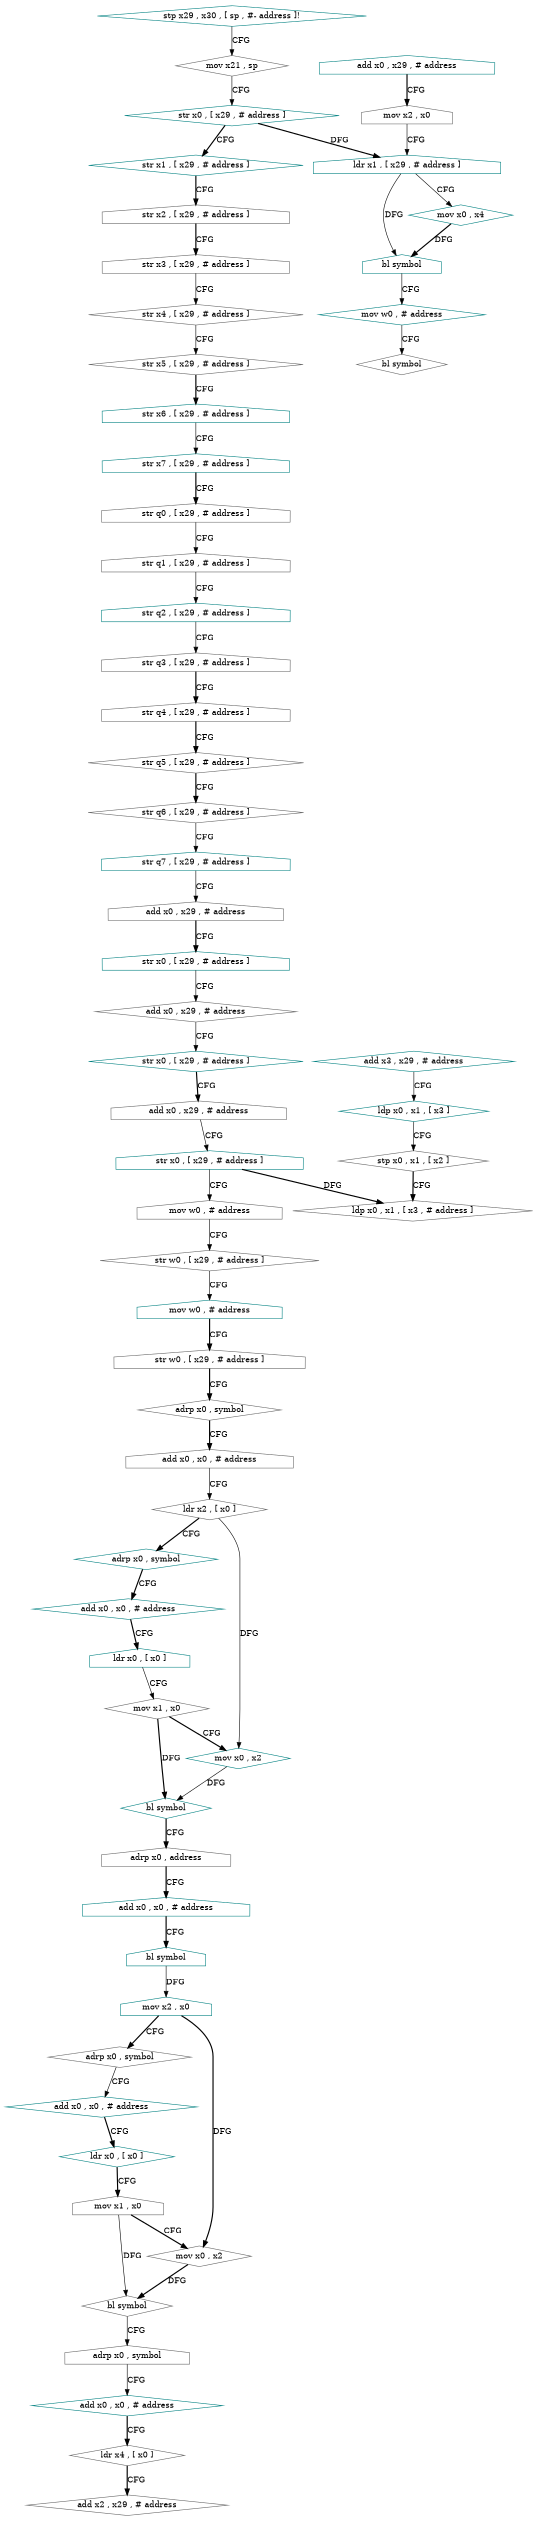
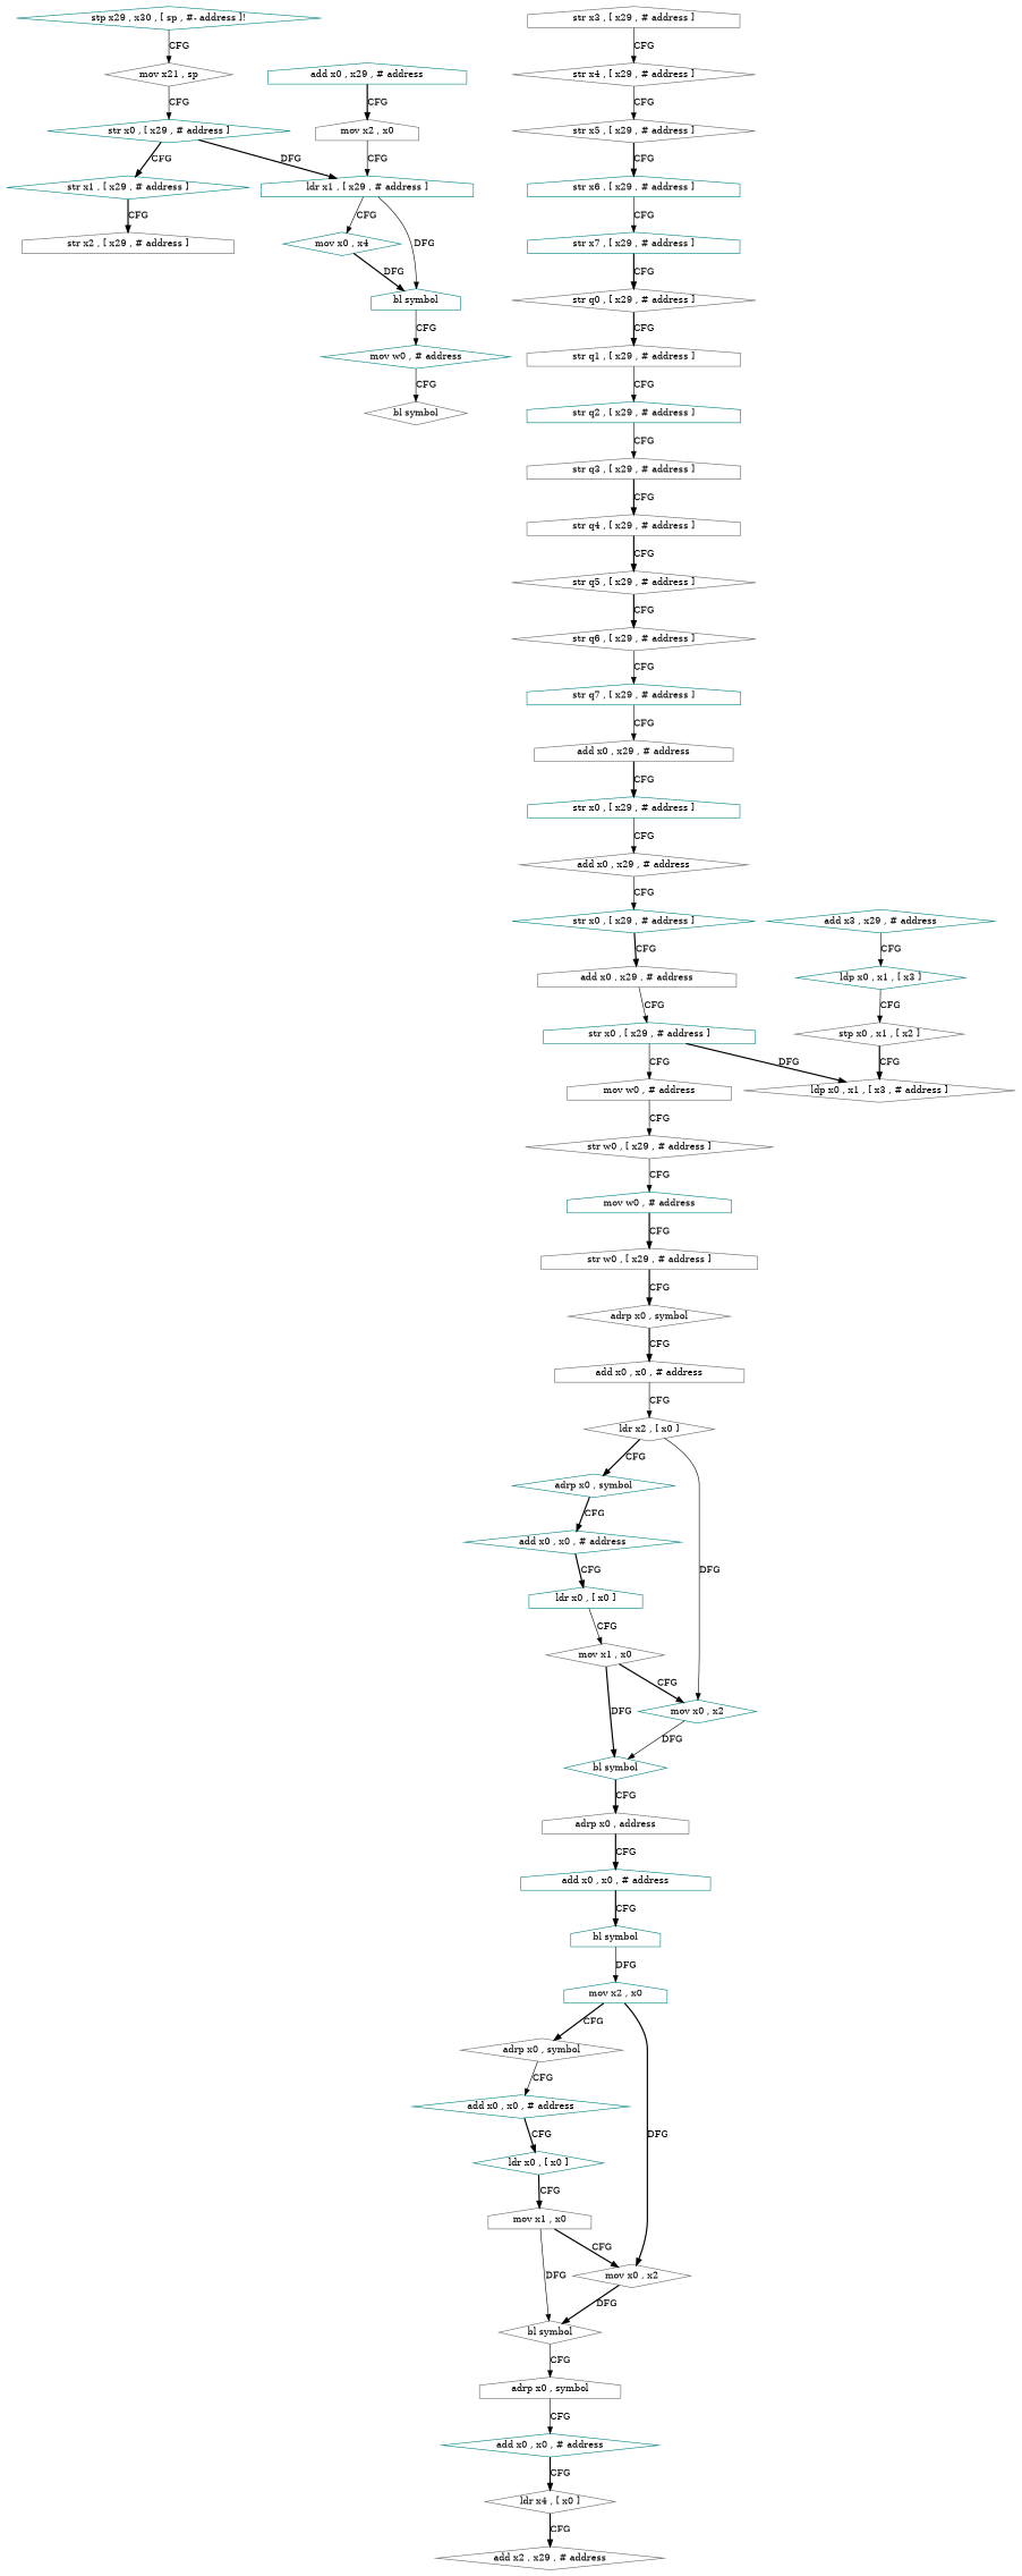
  digraph {
    node [color=gray40 shape=diamond]
    edge [style=bold]
    n1 [color=teal label="stp x29 , x30 , [ sp , #- address ]!"]
    n2 [label="mov x21 , sp"]
    n3 [color=teal label="str x0 , [ x29 , # address ]"]
    n4 [color=teal label="str x1 , [ x29 , # address ]"]
    n5 [color=teal label="ldr x1 , [ x29 , # address ]" shape=house]
    n6 [label="str x2 , [ x29 , # address ]" shape=house]
    n7 [color=teal label="mov x0 , x4"]
    n8 [color=teal label="bl symbol" shape=house]
    n9 [label="str x3 , [ x29 , # address ]" shape=house]
    n10 [label="str x4 , [ x29 , # address ]"]
    n11 [label="str x5 , [ x29 , # address ]"]
    n12 [color=teal label="str x6 , [ x29 , # address ]" shape=house]
    n13 [color=teal label="str x7 , [ x29 , # address ]" shape=house]
-   n14 [label="str q0 , [ x29 , # address ]" shape=house]
+   n14 [label="str q0 , [ x29 , # address ]"]
    n15 [label="str q1 , [ x29 , # address ]" shape=house]
    n16 [color=teal label="str q2 , [ x29 , # address ]" shape=house]
    n17 [label="str q3 , [ x29 , # address ]" shape=house]
    n18 [label="str q4 , [ x29 , # address ]" shape=house]
    n19 [label="str q5 , [ x29 , # address ]"]
    n20 [label="str q6 , [ x29 , # address ]"]
    n21 [color=teal label="str q7 , [ x29 , # address ]" shape=house]
    n22 [label="add x0 , x29 , # address" shape=house]
    n23 [color=teal label="str x0 , [ x29 , # address ]" shape=house]
    n24 [label="add x0 , x29 , # address"]
    n25 [color=teal label="str x0 , [ x29 , # address ]"]
    n26 [label="add x0 , x29 , # address" shape=house]
    n27 [color=teal label="str x0 , [ x29 , # address ]" shape=house]
    n28 [label="mov w0 , # address" shape=house]
    n29 [label="ldp x0 , x1 , [ x3 , # address ]"]
    n30 [label="str w0 , [ x29 , # address ]"]
    n31 [color=teal label="mov w0 , # address" shape=house]
    n32 [label="str w0 , [ x29 , # address ]" shape=house]
    n33 [label="adrp x0 , symbol"]
    n34 [label="add x0 , x0 , # address" shape=house]
    n35 [label="ldr x2 , [ x0 ]"]
    n36 [color=teal label="adrp x0 , symbol"]
    n37 [color=teal label="mov x0 , x2"]
    n38 [color=teal label="add x0 , x0 , # address"]
    n39 [color=teal label="bl symbol"]
    n40 [color=teal label="ldr x0 , [ x0 ]" shape=house]
    n41 [label="mov x1 , x0"]
    n42 [label="adrp x0 , address" shape=house]
    n43 [color=teal label="add x0 , x0 , # address" shape=house]
    n44 [color=teal label="bl symbol" shape=house]
    n45 [color=teal label="mov x2 , x0" shape=house]
    n46 [label="adrp x0 , symbol"]
    n47 [label="mov x0 , x2"]
    n48 [color=teal label="add x0 , x0 , # address"]
    n49 [label="bl symbol"]
    n50 [color=teal label="ldr x0 , [ x0 ]"]
    n51 [label="mov x1 , x0" shape=house]
    n52 [label="adrp x0 , symbol" shape=house]
    n53 [color=teal label="add x0 , x0 , # address"]
    n54 [label="ldr x4 , [ x0 ]"]
    n55 [label="add x2 , x29 , # address"]
    n56 [color=teal label="add x3 , x29 , # address"]
    n57 [color=teal label="ldp x0 , x1 , [ x3 ]"]
    n58 [label="stp x0 , x1 , [ x2 ]"]
    n59 [color=teal label="add x0 , x29 , # address" shape=house]
    n60 [label="mov x2 , x0" shape=house]
    n61 [color=teal label="mov w0 , # address"]
    n62 [label="bl symbol"]
    n1 -> n2 [label=CFG style=solid]
    n2 -> n3 [label=CFG style=solid]
    n3 -> n4 [label=CFG]
    n3 -> n5 [label=DFG]
    n4 -> n6 [label=CFG]
    n5 -> n7 [label=CFG style=solid]
    n5 -> n8 [label=DFG style=solid]
-   n6 -> n9 [label=CFG]
    n7 -> n8 [label=DFG]
    n8 -> n61 [label=CFG style=solid]
    n9 -> n10 [label=CFG style=solid]
    n10 -> n11 [label=CFG style=solid]
    n11 -> n12 [label=CFG]
    n12 -> n13 [label=CFG style=solid]
    n13 -> n14 [label=CFG]
-   n14 -> n15 [label=CFG style=solid]
+   n14 -> n15 [label=CFG]
    n15 -> n16 [label=CFG style=solid]
    n16 -> n17 [label=CFG style=solid]
    n17 -> n18 [label=CFG]
    n18 -> n19 [label=CFG]
    n19 -> n20 [label=CFG]
    n20 -> n21 [label=CFG style=solid]
    n21 -> n22 [label=CFG style=solid]
    n22 -> n23 [label=CFG]
    n23 -> n24 [label=CFG style=solid]
    n24 -> n25 [label=CFG style=solid]
    n25 -> n26 [label=CFG]
    n26 -> n27 [label=CFG style=solid]
    n27 -> n28 [label=CFG style=solid]
    n27 -> n29 [label=DFG]
    n28 -> n30 [label=CFG style=solid]
    n30 -> n31 [label=CFG style=solid]
    n31 -> n32 [label=CFG]
    n32 -> n33 [label=CFG]
    n33 -> n34 [label=CFG]
    n34 -> n35 [label=CFG style=solid]
    n35 -> n36 [label=CFG]
    n35 -> n37 [label=DFG style=solid]
    n36 -> n38 [label=CFG]
    n37 -> n39 [label=DFG style=solid]
    n38 -> n40 [label=CFG]
    n39 -> n42 [label=CFG]
    n40 -> n41 [label=CFG style=solid]
    n41 -> n37 [label=CFG]
    n41 -> n39 [label=DFG]
    n42 -> n43 [label=CFG]
    n43 -> n44 [label=CFG]
    n44 -> n45 [label=DFG style=solid]
    n45 -> n46 [label=CFG]
    n45 -> n47 [label=DFG]
    n46 -> n48 [label=CFG style=solid]
    n47 -> n49 [label=DFG]
    n48 -> n50 [label=CFG]
    n49 -> n52 [label=CFG style=solid]
    n50 -> n51 [label=CFG]
    n51 -> n47 [label=CFG]
    n51 -> n49 [label=DFG style=solid]
    n52 -> n53 [label=CFG style=solid]
    n53 -> n54 [label=CFG]
    n54 -> n55 [label=CFG]
    n56 -> n57 [label=CFG style=solid]
    n57 -> n58 [label=CFG style=solid]
    n58 -> n29 [label=CFG]
    n59 -> n60 [label=CFG]
    n60 -> n5 [label=CFG style=solid]
    n61 -> n62 [label=CFG style=solid]
  }
